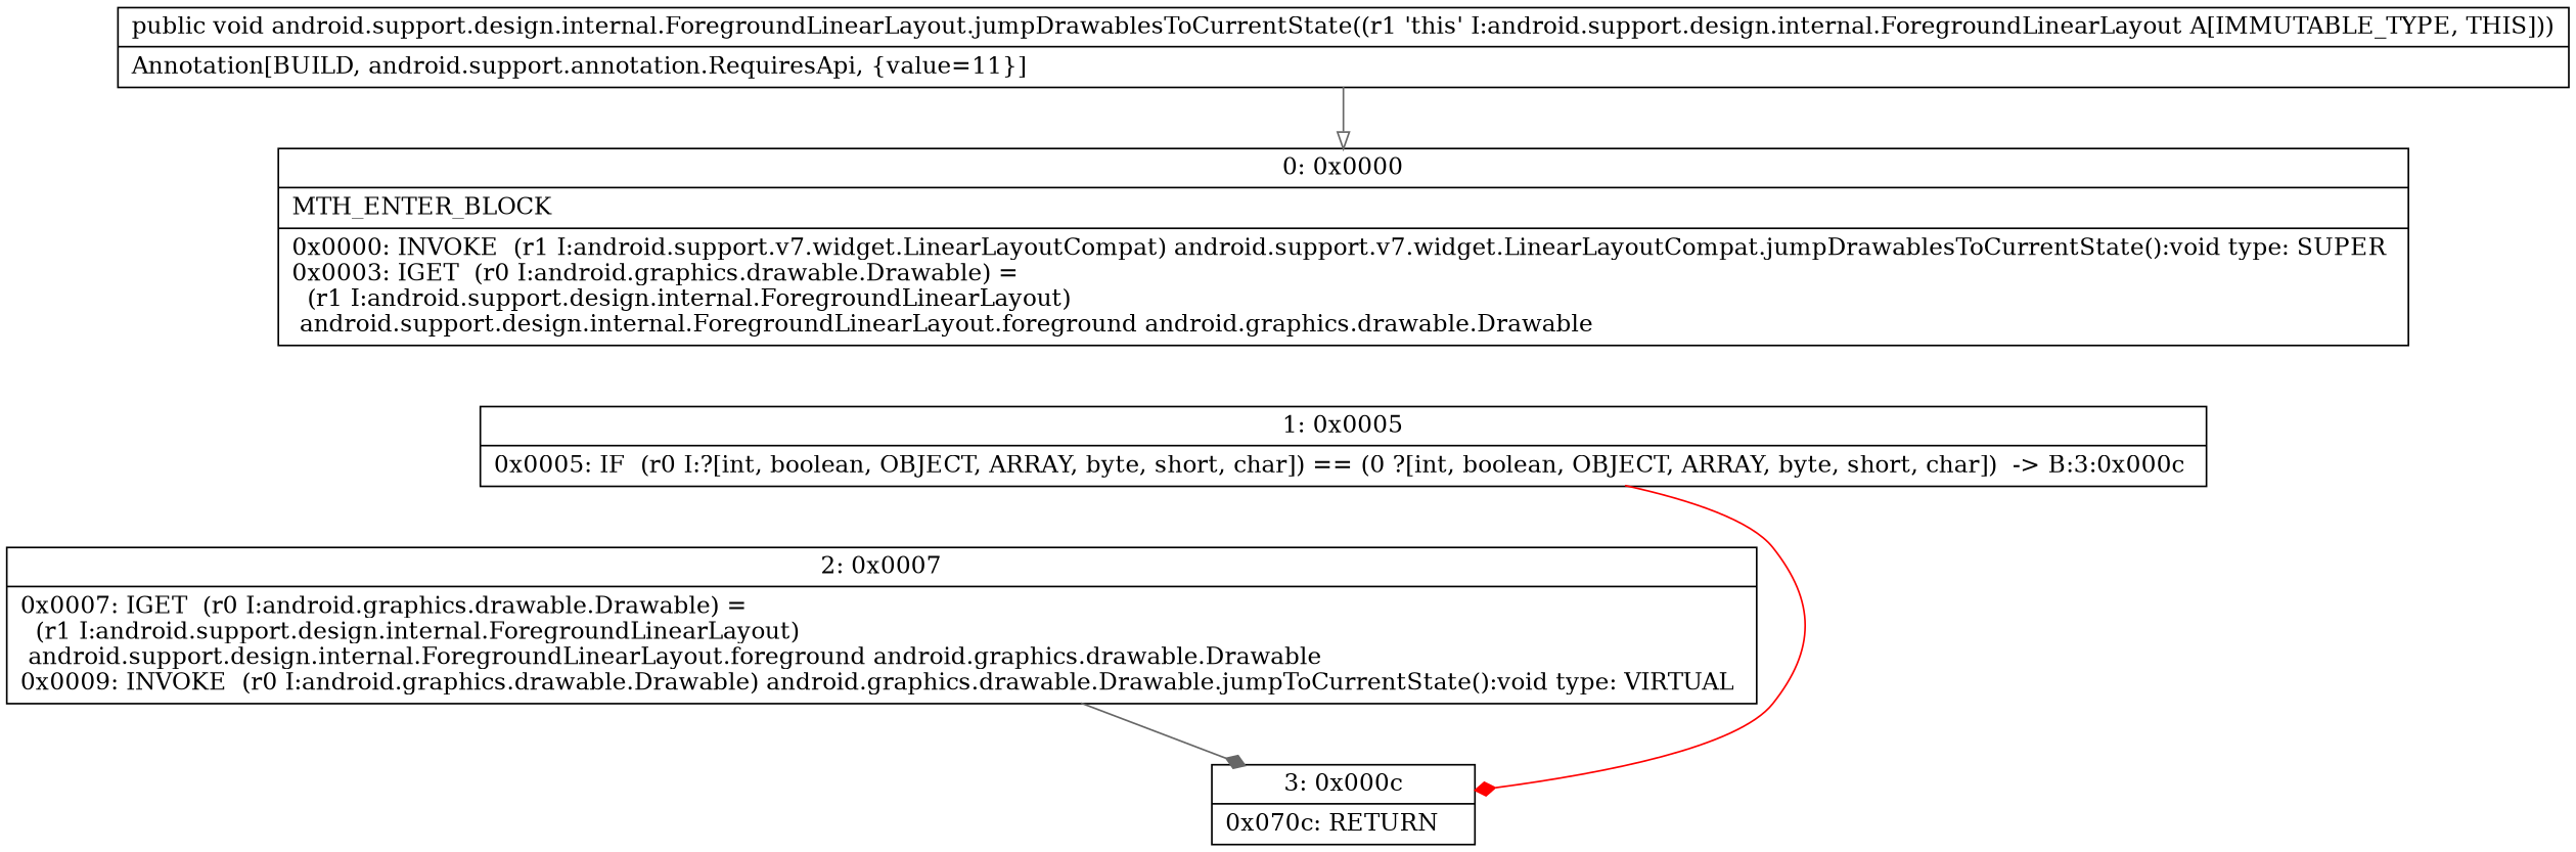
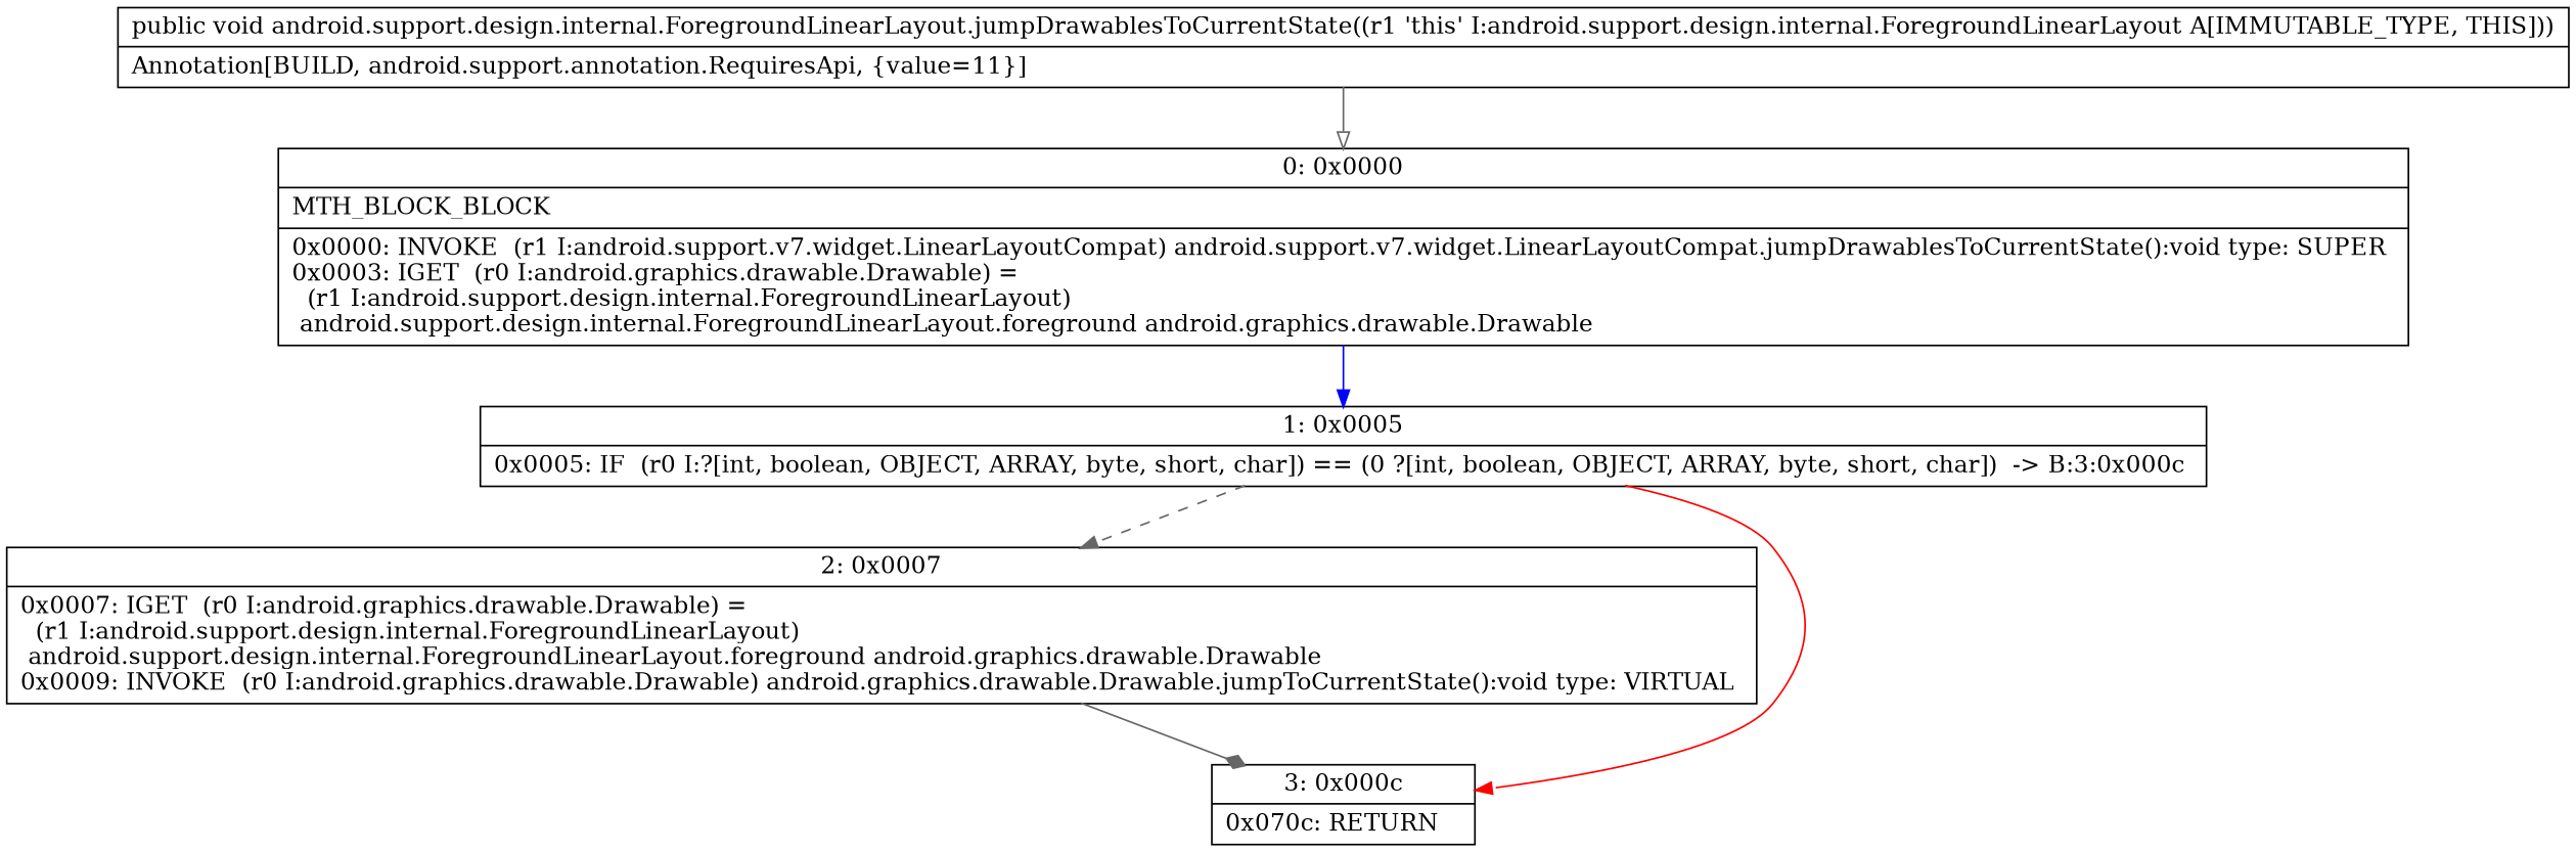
  digraph {
    node [shape=record]
    edge [arrowhead=normal color=gray40]
-   n1 [label="{0\:\ 0x0000|MTH_ENTER_BLOCK\l|0x0000: INVOKE  (r1 I:android.support.v7.widget.LinearLayoutCompat) android.support.v7.widget.LinearLayoutCompat.jumpDrawablesToCurrentState():void type: SUPER \l0x0003: IGET  (r0 I:android.graphics.drawable.Drawable) = \l  (r1 I:android.support.design.internal.ForegroundLinearLayout)\l android.support.design.internal.ForegroundLinearLayout.foreground android.graphics.drawable.Drawable \l}"]
+   n1 [label="{0\:\ 0x0000|MTH_BLOCK_BLOCK\l|0x0000: INVOKE  (r1 I:android.support.v7.widget.LinearLayoutCompat) android.support.v7.widget.LinearLayoutCompat.jumpDrawablesToCurrentState():void type: SUPER \l0x0003: IGET  (r0 I:android.graphics.drawable.Drawable) = \l  (r1 I:android.support.design.internal.ForegroundLinearLayout)\l android.support.design.internal.ForegroundLinearLayout.foreground android.graphics.drawable.Drawable \l}"]
    n2 [label="{1\:\ 0x0005|0x0005: IF  (r0 I:?[int, boolean, OBJECT, ARRAY, byte, short, char]) == (0 ?[int, boolean, OBJECT, ARRAY, byte, short, char])  \-\> B:3:0x000c \l}"]
    n3 [label="{2\:\ 0x0007|0x0007: IGET  (r0 I:android.graphics.drawable.Drawable) = \l  (r1 I:android.support.design.internal.ForegroundLinearLayout)\l android.support.design.internal.ForegroundLinearLayout.foreground android.graphics.drawable.Drawable \l0x0009: INVOKE  (r0 I:android.graphics.drawable.Drawable) android.graphics.drawable.Drawable.jumpToCurrentState():void type: VIRTUAL \l}"]
    n4 [label="{3\:\ 0x000c|0x070c: RETURN   \l}"]
    n5 [label="{public void android.support.design.internal.ForegroundLinearLayout.jumpDrawablesToCurrentState((r1 'this' I:android.support.design.internal.ForegroundLinearLayout A[IMMUTABLE_TYPE, THIS]))  | Annotation[BUILD, android.support.annotation.RequiresApi, \{value=11\}]\l}"]
-   n2 -> n4 [arrowhead=diamond color=red]
+   n1 -> n2 [color=blue]
+   n2 -> n3 [style=dashed]
+   n2 -> n4 [color=red]
    n3 -> n4 [arrowhead=diamond]
    n5 -> n1 [arrowhead=onormal]
  }
